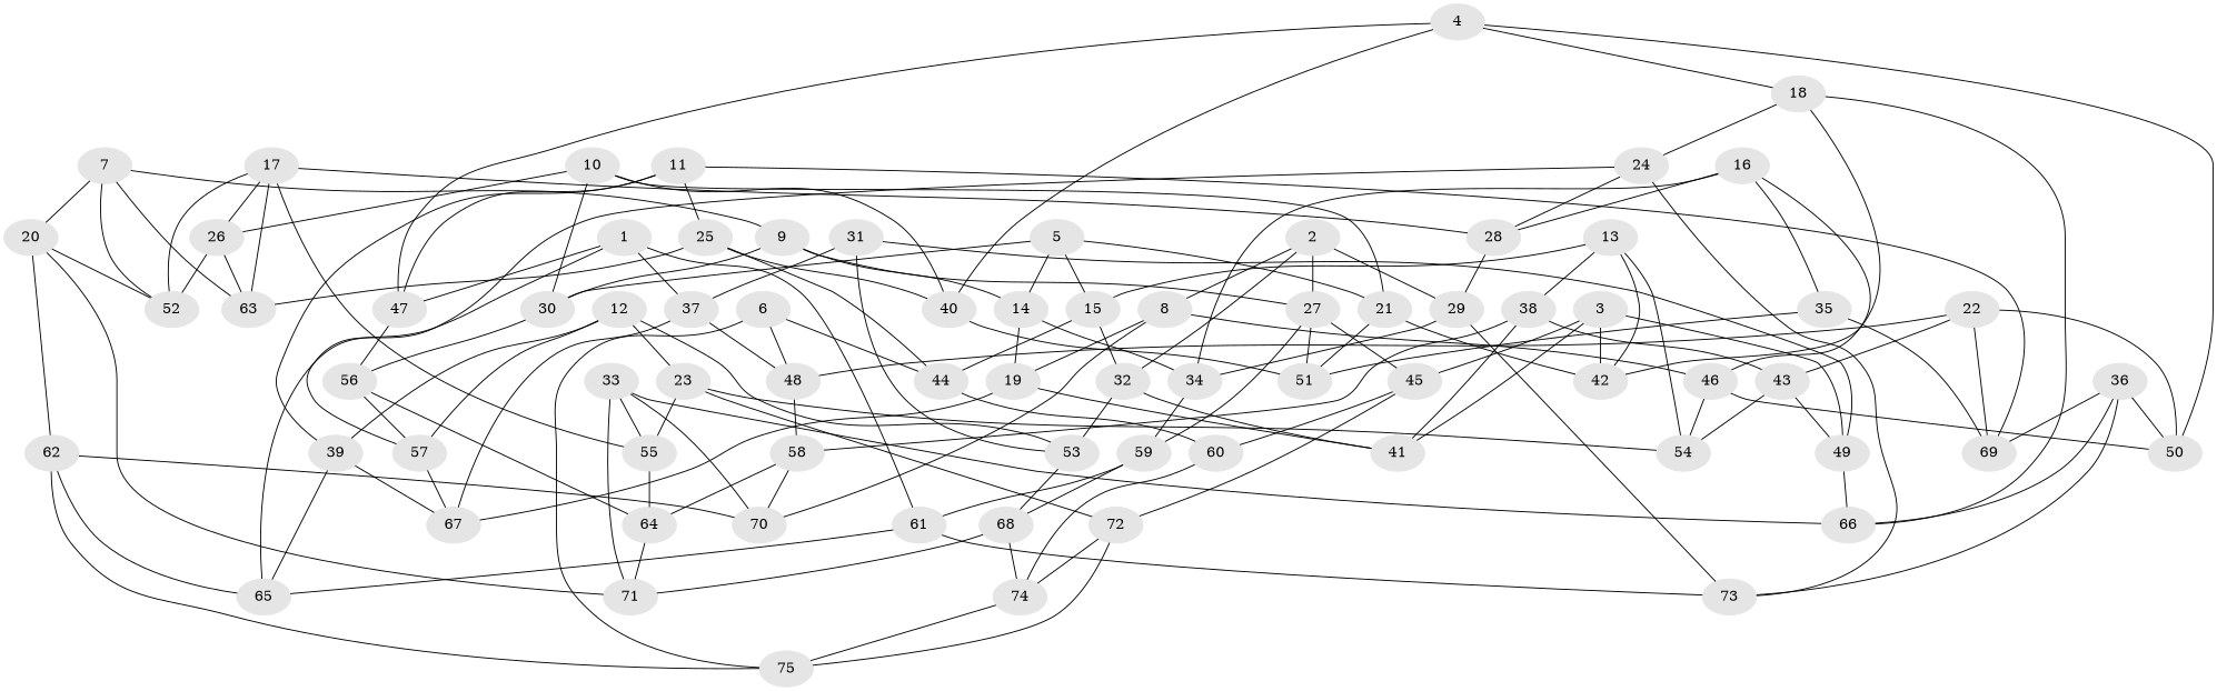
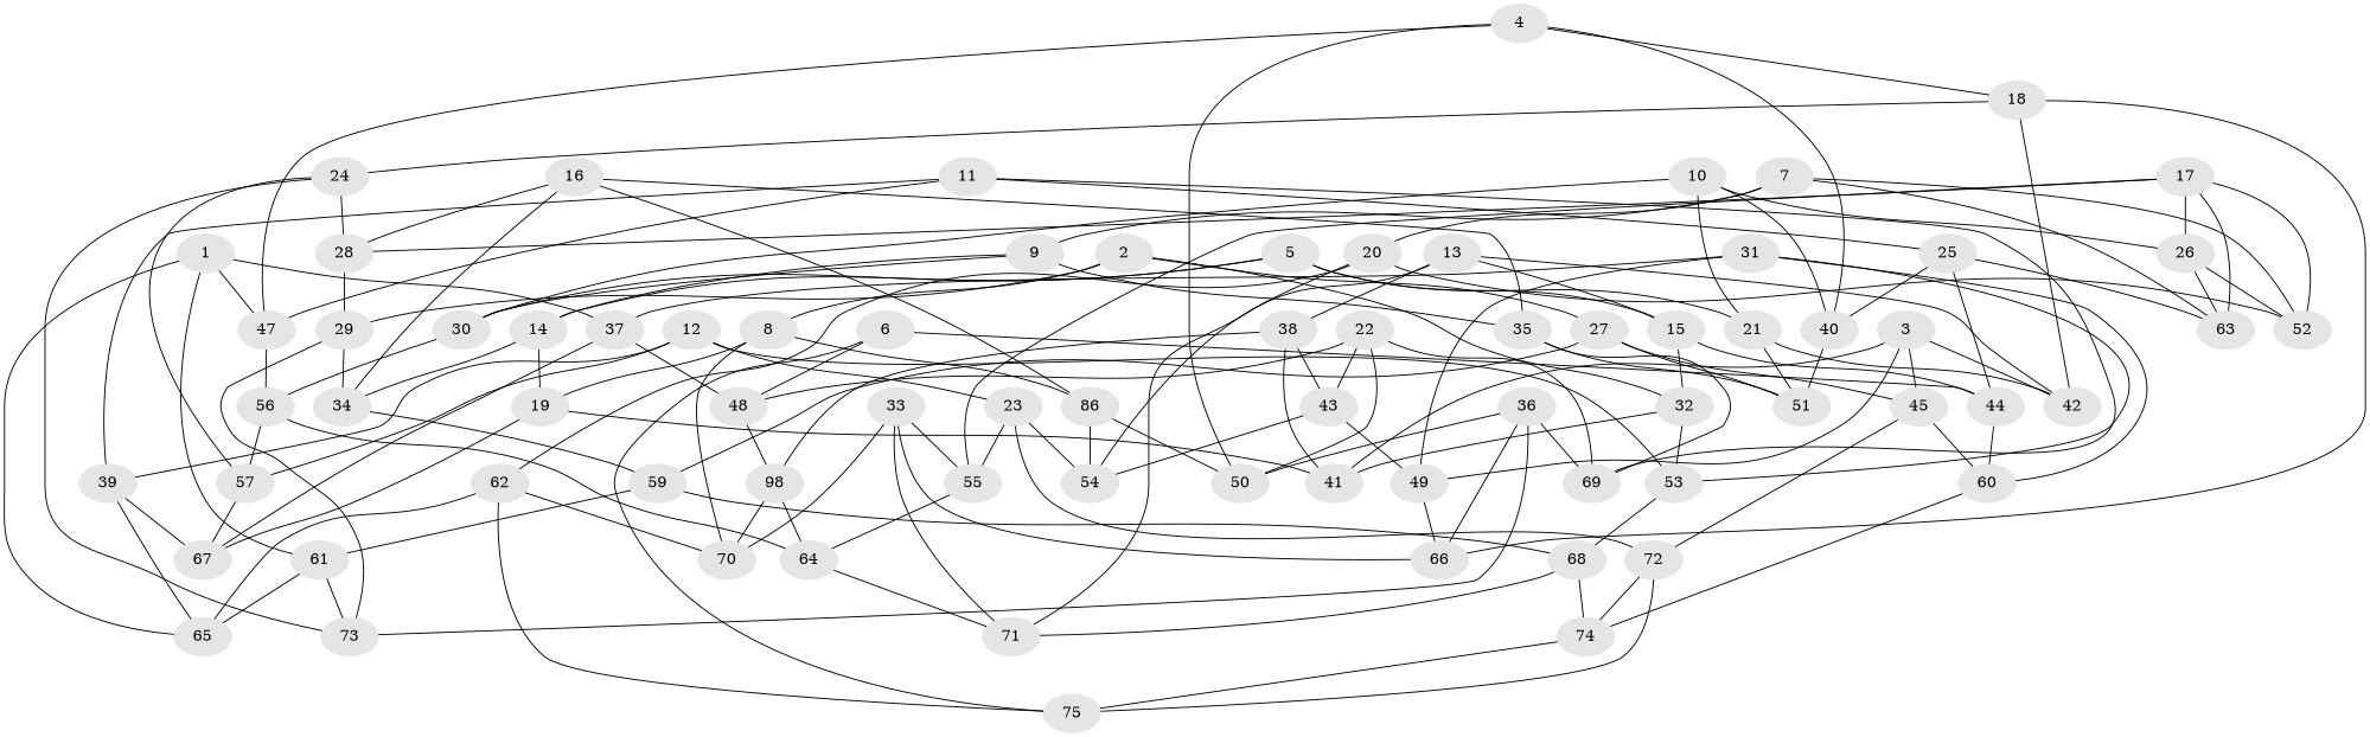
  graph {
    node [color=gray90 style=filled]
    1
    37
    47
    61
    65
    48
    67
    56
    73
    2
    8
    27
    29
    32
    19
-   46
+   46 [label=86]
    70
    45
    51
    59
    34
    41
    53
    3
    42
    49
    72
    60
    66
    4
    18
    40
    50
    24
    5
    14
    15
    21
    30
    44
    6
    75
    26
    52
    63
-   58
+   58 [label=98]
    7
    9
    20
    35
    62
    71
    54
    69
    10
    11
    25
    39
    12
    23
    57
    55
    68
    13
    38
    43
    16
    28
    17
    64
    22
    74
    31
    33
    36
    1 -- 37
    1 -- 47
    1 -- 61
    1 -- 65
    37 -- 48
    37 -- 67
    47 -- 56
    61 -- 65
    61 -- 73
    48 -- 58
    56 -- 57
    56 -- 64
    2 -- 8
    2 -- 27
    2 -- 29
    2 -- 32
    8 -- 19
    8 -- 46
    8 -- 70
    27 -- 45
    27 -- 51
    27 -- 59
    29 -- 73
    29 -- 34
    32 -- 41
    32 -- 53
    19 -- 67
    19 -- 41
    46 -- 50
    46 -- 54
    45 -- 72
    45 -- 60
    59 -- 61
    59 -- 68
    34 -- 59
    53 -- 68
    3 -- 45
    3 -- 41
    3 -- 42
    3 -- 49
    49 -- 66
    72 -- 75
    72 -- 74
    60 -- 74
    4 -- 47
    4 -- 18
    4 -- 40
    4 -- 50
    18 -- 42
    18 -- 66
    18 -- 24
    40 -- 51
    24 -- 73
    24 -- 57
    24 -- 28
    5 -- 14
    5 -- 15
    5 -- 21
    5 -- 30
    14 -- 19
    14 -- 34
    15 -- 32
    15 -- 44
    21 -- 51
    21 -- 42
    30 -- 56
    44 -- 60
    6 -- 48
    6 -- 44
    6 -- 75
    26 -- 52
    26 -- 63
    58 -- 70
    58 -- 64
    7 -- 52
    7 -- 63
    7 -- 9
    7 -- 20
    9 -- 14
    9 -- 30
-   9 -- 27
+   9 -- 35
    20 -- 52
    20 -- 62
    20 -- 71
    35 -- 51
    35 -- 69
    62 -- 65
    62 -- 70
    62 -- 75
    10 -- 40
    10 -- 21
    10 -- 30
    10 -- 26
    11 -- 47
    11 -- 69
    11 -- 25
    11 -- 39
    25 -- 40
    25 -- 44
    25 -- 63
    39 -- 65
    39 -- 67
    12 -- 53
    12 -- 39
    12 -- 23
    12 -- 57
    23 -- 72
    23 -- 54
    23 -- 55
    57 -- 67
    55 -- 64
    68 -- 71
    68 -- 74
    13 -- 42
    13 -- 15
    13 -- 54
    13 -- 38
    38 -- 41
    38 -- 58
    38 -- 43
    43 -- 49
    43 -- 54
    16 -- 46
    16 -- 34
    16 -- 35
    16 -- 28
    28 -- 29
    17 -- 26
    17 -- 52
    17 -- 63
    17 -- 55
    17 -- 28
    64 -- 71
    22 -- 48
    22 -- 50
    22 -- 69
    22 -- 43
    74 -- 75
    31 -- 37
    31 -- 53
    31 -- 49
+   31 -- 60
    33 -- 70
    33 -- 66
    33 -- 71
    33 -- 55
    36 -- 73
    36 -- 66
    36 -- 50
    36 -- 69
  }
